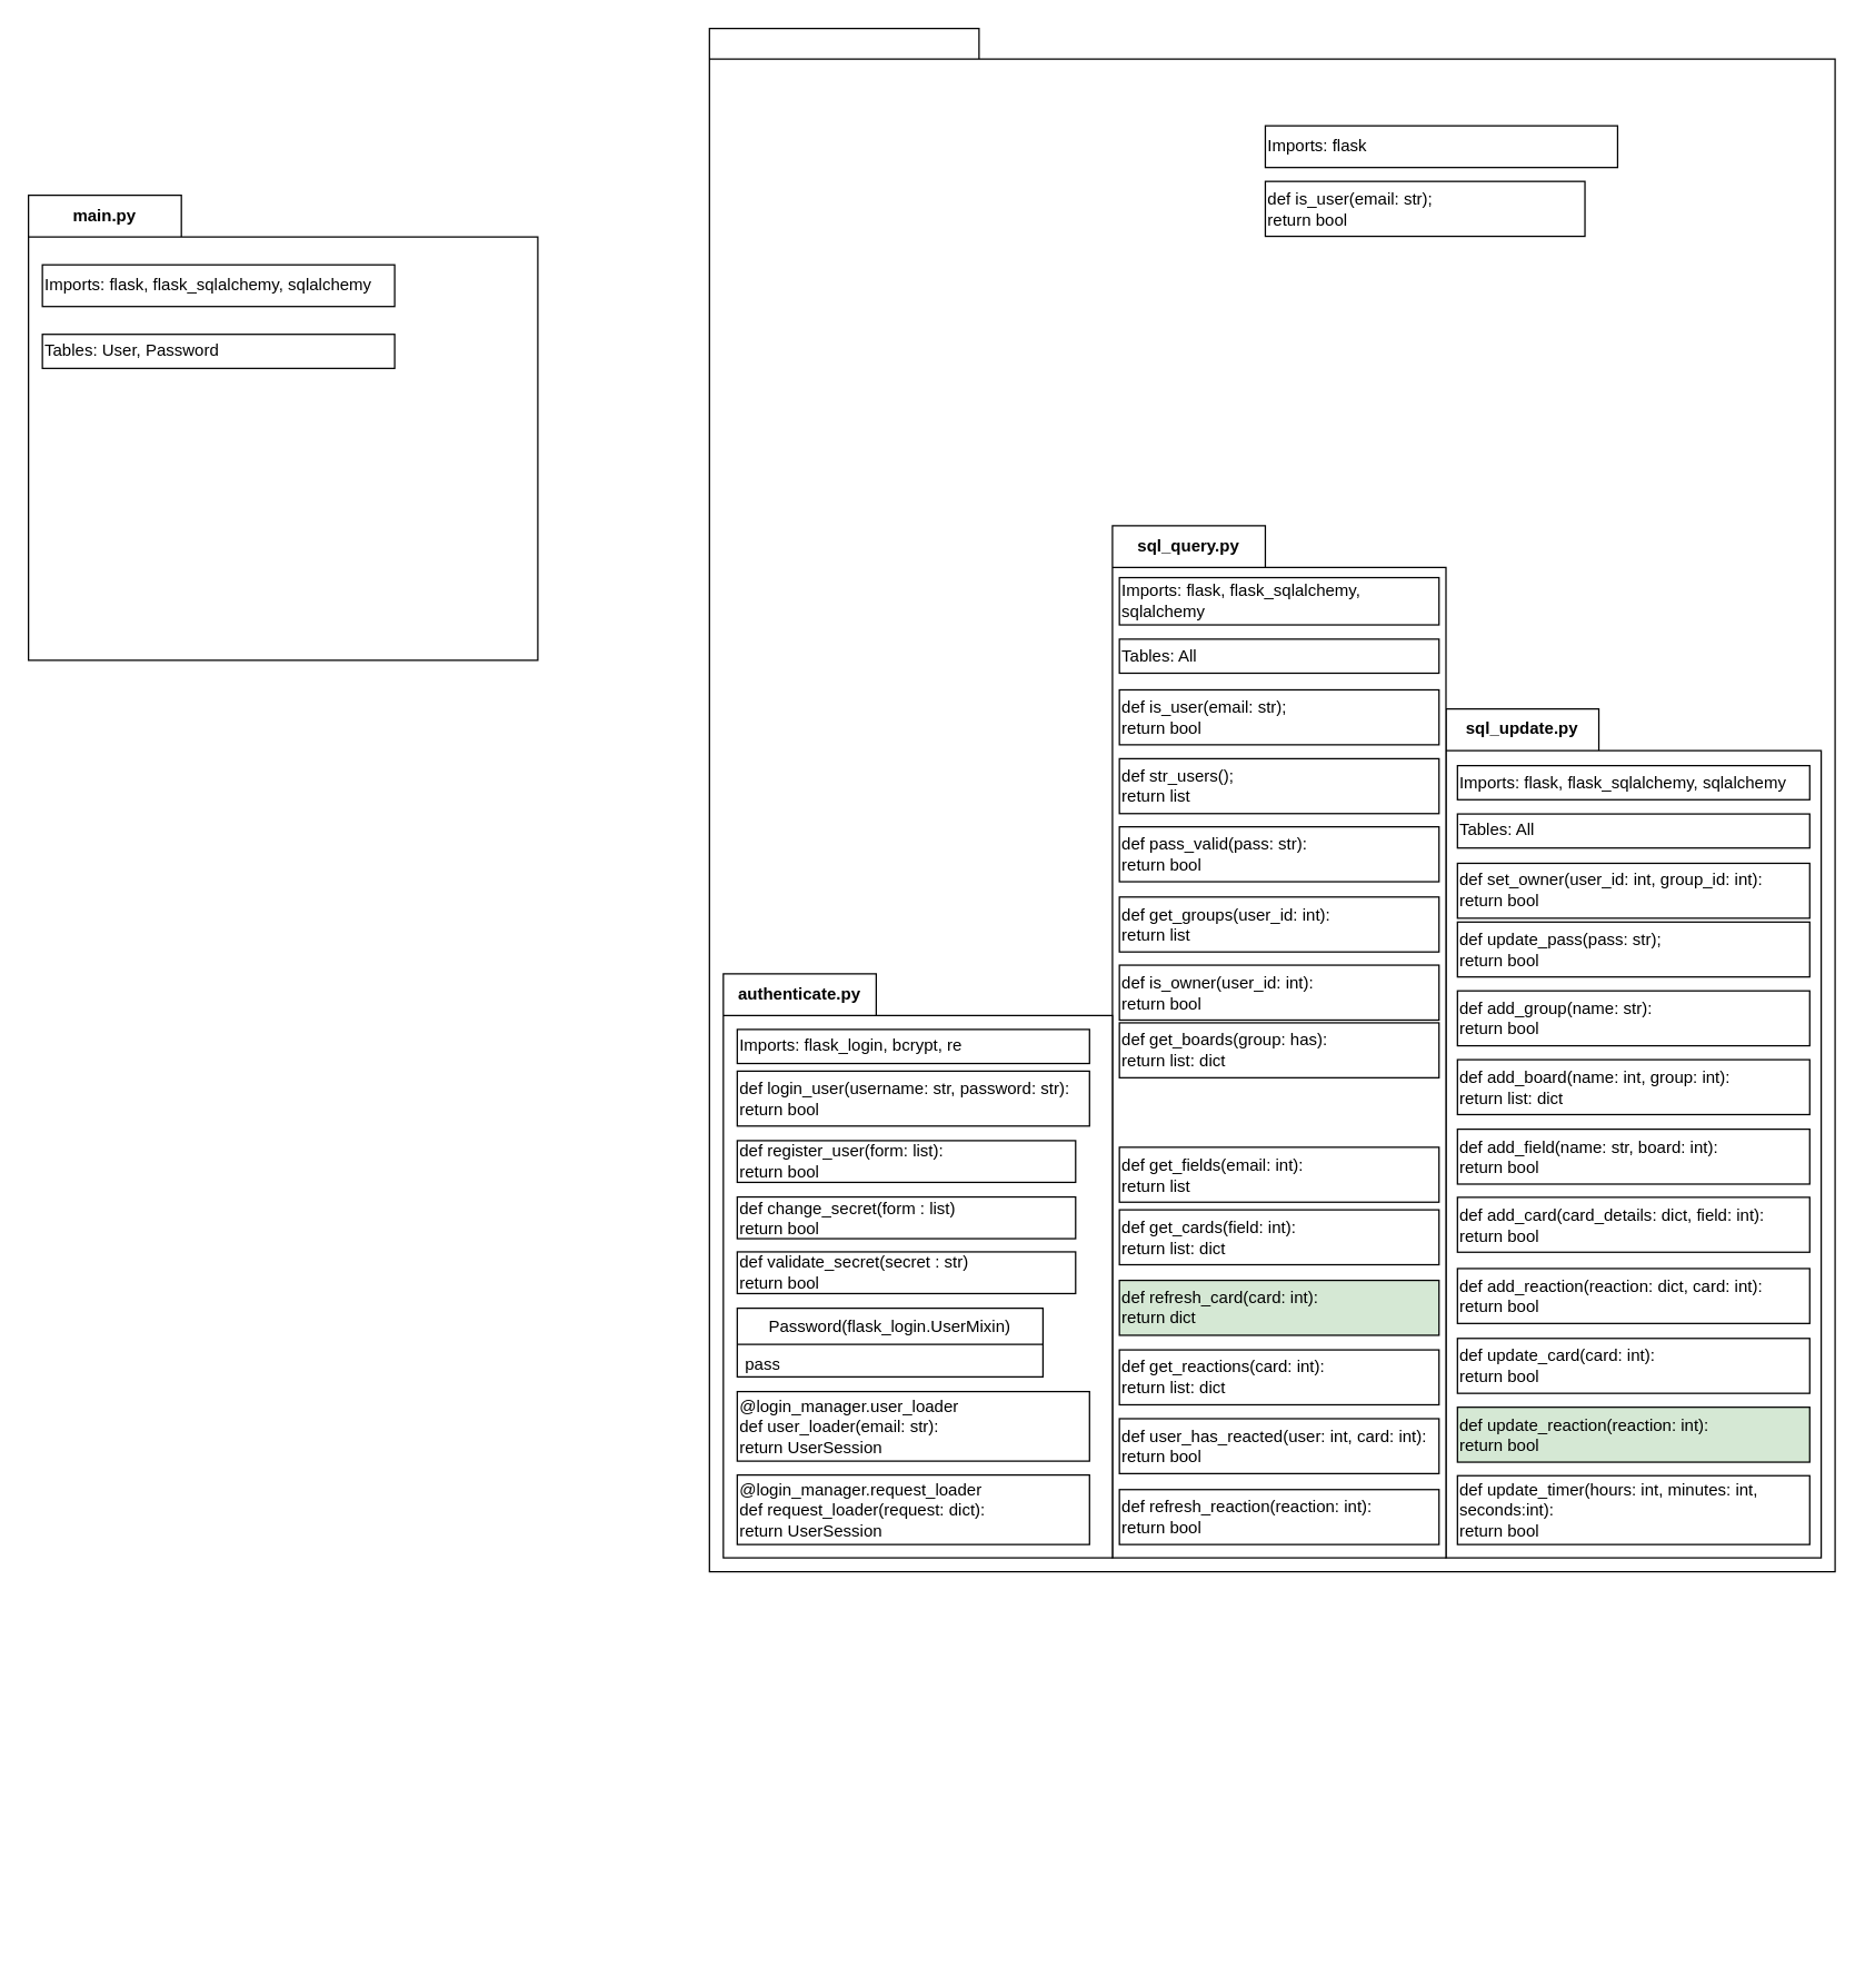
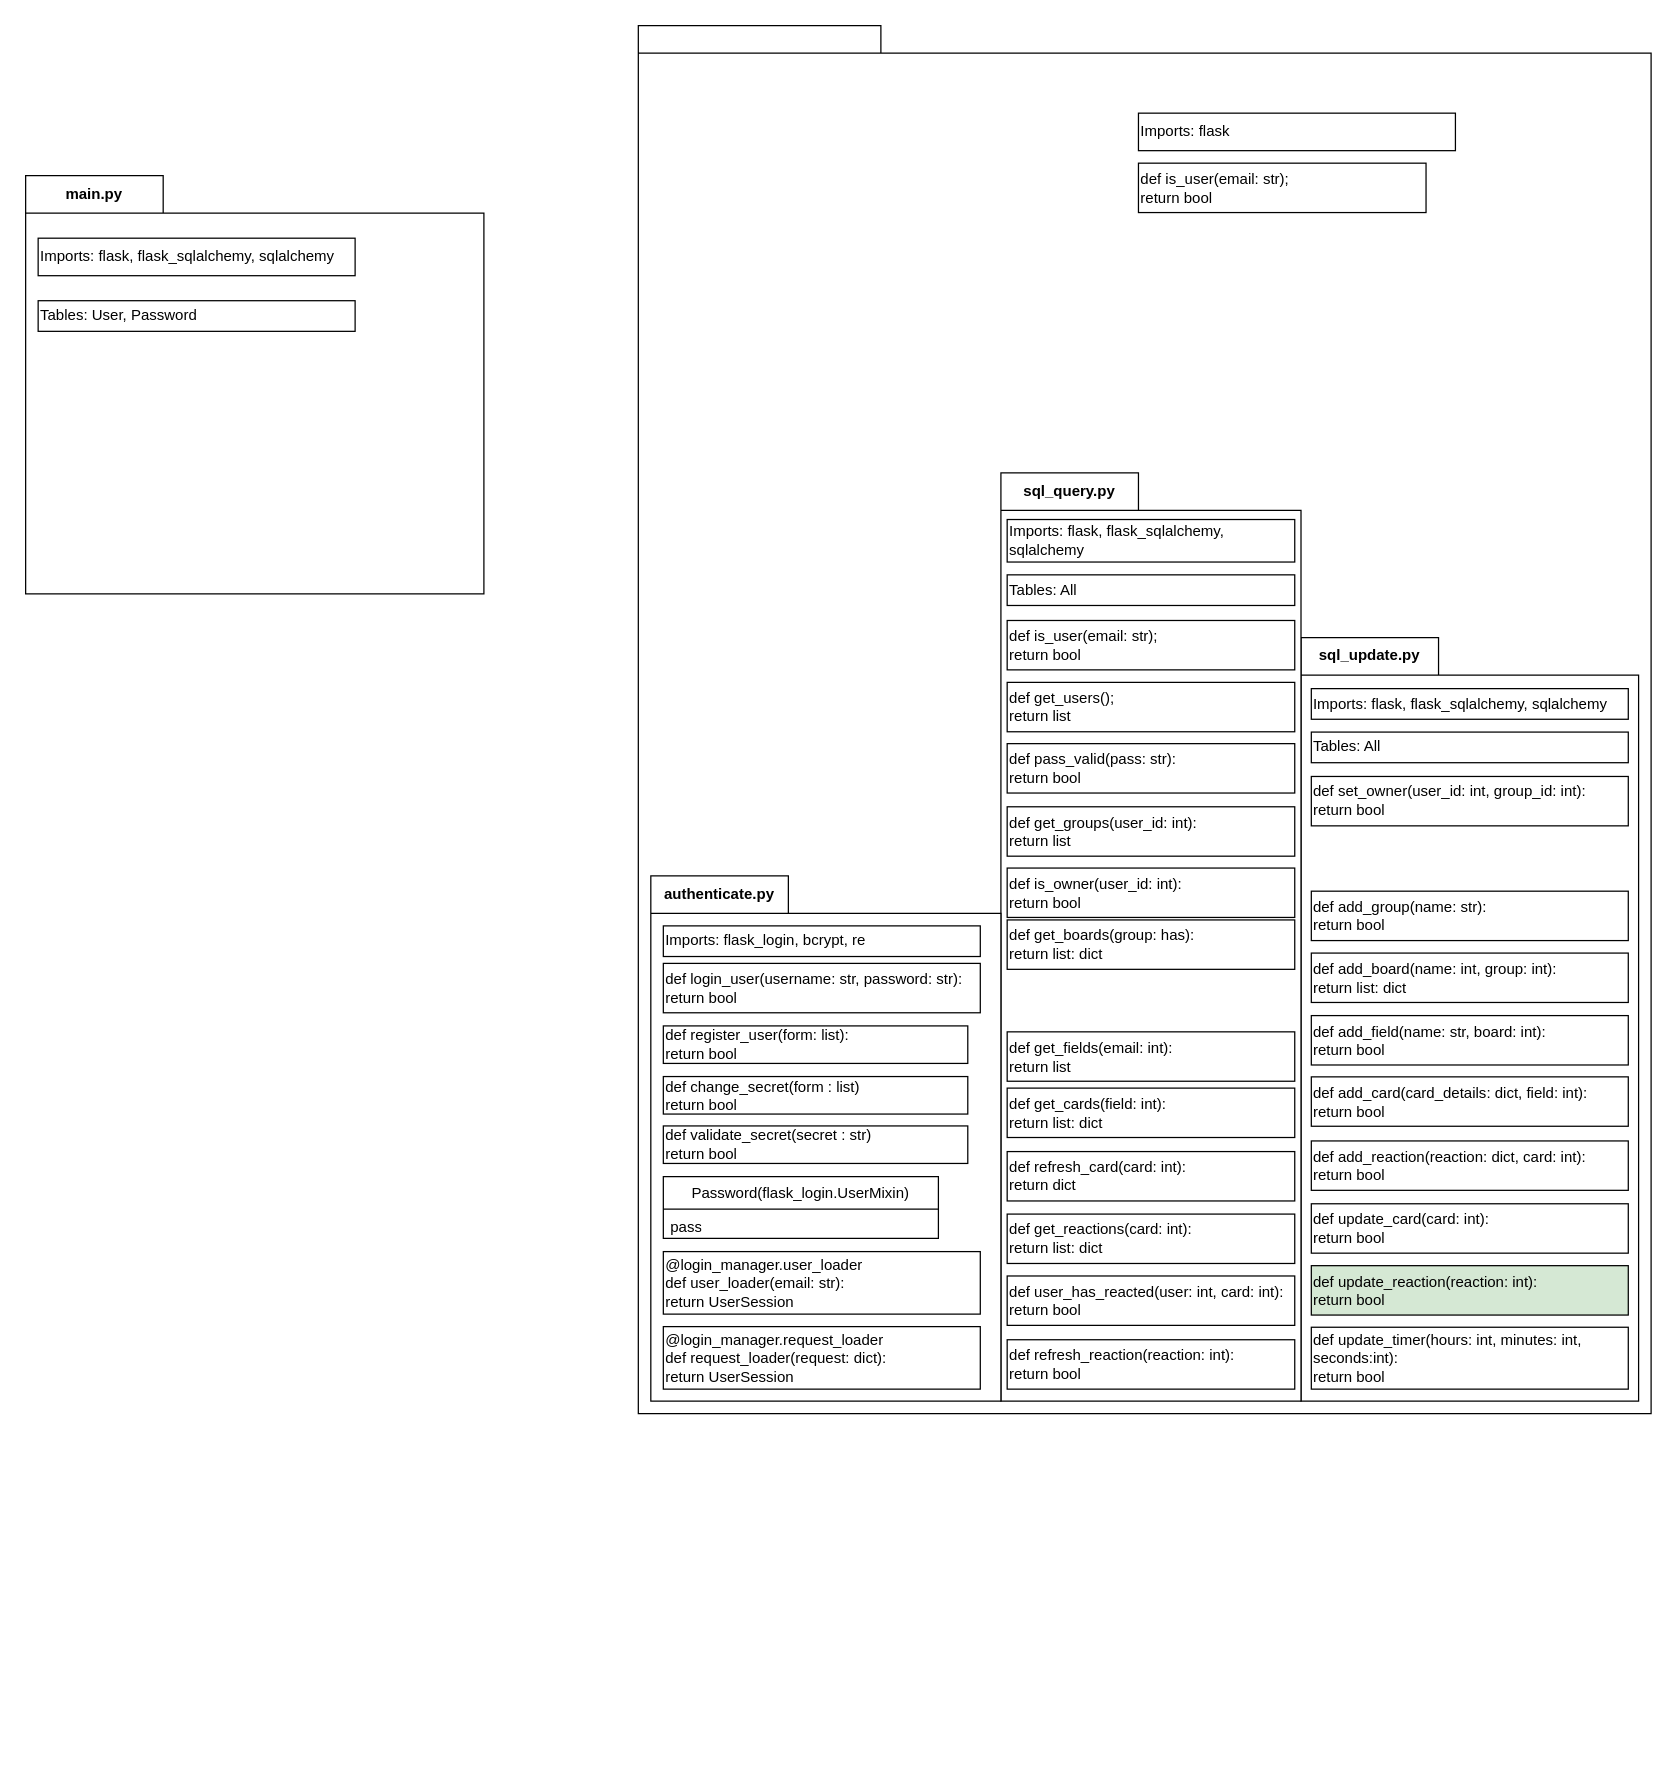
  <mxCell id="0" />
  <mxCell id="1" parent="0" />
  <mxCell id="2" value="sql_update.py" style="shape=folder;fontStyle=1;tabWidth=110;tabHeight=30;tabPosition=left;html=1;boundedLbl=1;labelInHeader=1;container=1;collapsible=0;whiteSpace=wrap;" vertex="1" parent="1"><mxGeometry x="1040" y="509.37" width="270" height="610.63" as="geometry" /></mxCell>
  <mxCell id="3" value="" style="html=1;strokeColor=none;resizeWidth=1;resizeHeight=1;fillColor=none;part=1;connectable=0;allowArrows=0;deletable=0;whiteSpace=wrap;" vertex="1" parent="2"><mxGeometry width="270.0" height="330.133" relative="1" as="geometry"><mxPoint y="30" as="offset" /></mxGeometry></mxCell>
  <mxCell id="4" value="" style="shape=folder;fontStyle=1;spacingTop=10;tabWidth=194;tabHeight=22;tabPosition=left;html=1;rounded=0;shadow=0;comic=0;labelBackgroundColor=none;strokeWidth=1;fillColor=none;fontFamily=Verdana;fontSize=10;align=center;movable=0;resizable=0;rotatable=0;deletable=0;editable=0;locked=1;connectable=0;" parent="1" vertex="1"><mxGeometry x="510" y="20" width="810" height="1110" as="geometry" /></mxCell>
  <mxCell id="5" value="sql_query.py" style="shape=folder;fontStyle=1;tabWidth=110;tabHeight=30;tabPosition=left;html=1;boundedLbl=1;labelInHeader=1;container=1;collapsible=0;whiteSpace=wrap;" vertex="1" parent="1"><mxGeometry x="800" y="377.75" width="240" height="742.25" as="geometry" /></mxCell>
  <mxCell id="6" value="" style="html=1;strokeColor=none;resizeWidth=1;resizeHeight=1;fillColor=none;part=1;connectable=0;allowArrows=0;deletable=0;whiteSpace=wrap;" vertex="1" parent="5"><mxGeometry width="240.0" height="401.292" relative="1" as="geometry"><mxPoint y="30" as="offset" /></mxGeometry></mxCell>
  <mxCell id="7" value="Imports: flask, flask_sqlalchemy, sqlalchemy" style="html=1;whiteSpace=wrap;align=left;" parent="5" vertex="1"><mxGeometry x="5" y="37.25" width="230" height="34" as="geometry" /></mxCell>
  <mxCell id="8" value="Tables: All" style="html=1;whiteSpace=wrap;align=left;" parent="5" vertex="1"><mxGeometry x="5" y="81.5" width="230" height="24.5" as="geometry" /></mxCell>
  <mxCell id="9" value="def is_user(email: str);&lt;br&gt;return bool" style="html=1;whiteSpace=wrap;align=left;" parent="5" vertex="1"><mxGeometry x="5" y="118" width="230" height="39.5" as="geometry" /></mxCell>
  <mxCell id="10" value="def pass_valid(pass: str):&lt;br&gt;return bool" style="html=1;whiteSpace=wrap;align=left;" parent="5" vertex="1"><mxGeometry x="5" y="216.5" width="230" height="39.5" as="geometry" /></mxCell>
  <mxCell id="11" value="def get_groups(user_id: int):&lt;br&gt;return list" style="html=1;whiteSpace=wrap;align=left;" parent="5" vertex="1"><mxGeometry x="5" y="267" width="230" height="39.5" as="geometry" /></mxCell>
  <mxCell id="12" value="def get_fields(email: int):&lt;br&gt;return list" style="html=1;whiteSpace=wrap;align=left;" vertex="1" parent="5"><mxGeometry x="5" y="447" width="230" height="39.5" as="geometry" /></mxCell>
- <mxCell id="13" value="def str_users();&lt;br&gt;return list" style="html=1;whiteSpace=wrap;align=left;" vertex="1" parent="5"><mxGeometry x="5" y="167.5" width="230" height="39.5" as="geometry" /></mxCell>
+ <mxCell id="13" value="def get_users();&lt;br&gt;return list" style="html=1;whiteSpace=wrap;align=left;" vertex="1" parent="5"><mxGeometry x="5" y="167.5" width="230" height="39.5" as="geometry" /></mxCell>
  <mxCell id="14" value="def get_cards(field: int):&lt;br&gt;return list: dict" style="html=1;whiteSpace=wrap;align=left;" vertex="1" parent="5"><mxGeometry x="5" y="492" width="230" height="39.5" as="geometry" /></mxCell>
- <mxCell id="15" value="def refresh_card(card: int):&lt;br&gt;return dict" style="html=1;whiteSpace=wrap;align=left;fillColor=#d5e8d4;" vertex="1" parent="5"><mxGeometry x="5" y="542.75" width="230" height="39.5" as="geometry" /></mxCell>
+ <mxCell id="15" value="def refresh_card(card: int):&lt;br&gt;return dict" style="html=1;whiteSpace=wrap;align=left;" vertex="1" parent="5"><mxGeometry x="5" y="542.75" width="230" height="39.5" as="geometry" /></mxCell>
  <mxCell id="16" value="def get_reactions(card: int):&lt;br&gt;return list: dict" style="html=1;whiteSpace=wrap;align=left;" vertex="1" parent="5"><mxGeometry x="5" y="592.75" width="230" height="39.5" as="geometry" /></mxCell>
  <mxCell id="17" value="def refresh_reaction(reaction: int):&lt;br&gt;return bool" style="html=1;whiteSpace=wrap;align=left;" vertex="1" parent="5"><mxGeometry x="5" y="693.25" width="230" height="39.5" as="geometry" /></mxCell>
  <mxCell id="18" value="def is_owner(user_id: int):&lt;br&gt;return bool" style="html=1;whiteSpace=wrap;align=left;" vertex="1" parent="5"><mxGeometry x="5" y="316" width="230" height="39.5" as="geometry" /></mxCell>
  <mxCell id="19" value="def get_boards(group: has):&lt;br&gt;return list: dict" style="html=1;whiteSpace=wrap;align=left;" vertex="1" parent="5"><mxGeometry x="5" y="357.5" width="230" height="39.5" as="geometry" /></mxCell>
  <mxCell id="20" value="def user_has_reacted(user: int, card: int):&lt;br&gt;return bool" style="html=1;whiteSpace=wrap;align=left;" vertex="1" parent="5"><mxGeometry x="5" y="642.25" width="230" height="39.5" as="geometry" /></mxCell>
  <mxCell id="21" value="authenticate.py" style="shape=folder;fontStyle=1;tabWidth=110;tabHeight=30;tabPosition=left;html=1;boundedLbl=1;labelInHeader=1;container=1;collapsible=0;whiteSpace=wrap;" parent="1" vertex="1"><mxGeometry x="520" y="700" width="280" height="420" as="geometry" /></mxCell>
  <mxCell id="22" value="" style="html=1;strokeColor=none;resizeWidth=1;resizeHeight=1;fillColor=none;part=1;connectable=0;allowArrows=0;deletable=0;whiteSpace=wrap;" parent="21" vertex="1"><mxGeometry width="280.0" height="227.07" relative="1" as="geometry"><mxPoint y="30" as="offset" /></mxGeometry></mxCell>
  <mxCell id="23" value="main.py" style="shape=folder;fontStyle=1;tabWidth=110;tabHeight=30;tabPosition=left;html=1;boundedLbl=1;labelInHeader=1;container=1;collapsible=0;whiteSpace=wrap;" parent="1" vertex="1"><mxGeometry x="20" y="140" width="366.5" height="334.5" as="geometry" /></mxCell>
  <mxCell id="24" value="" style="html=1;strokeColor=none;resizeWidth=1;resizeHeight=1;fillColor=none;part=1;connectable=0;allowArrows=0;deletable=0;whiteSpace=wrap;" parent="23" vertex="1"><mxGeometry width="366.5" height="180.845" relative="1" as="geometry"><mxPoint y="30" as="offset" /></mxGeometry></mxCell>
  <mxCell id="25" value="Tables: User, Password" style="html=1;whiteSpace=wrap;align=left;" parent="23" vertex="1"><mxGeometry x="10" y="100" width="253.5" height="24.5" as="geometry" /></mxCell>
  <mxCell id="26" value="Imports:&amp;nbsp;flask, flask_sqlalchemy, sqlalchemy" style="html=1;whiteSpace=wrap;align=left;" parent="23" vertex="1"><mxGeometry x="10" y="50" width="253.5" height="30" as="geometry" /></mxCell>
  <mxCell id="27" value="def login_user(username: str, password: str): &lt;br&gt;return bool" style="html=1;whiteSpace=wrap;align=left;" parent="1" vertex="1"><mxGeometry x="530" y="770" width="253.5" height="39.5" as="geometry" /></mxCell>
  <mxCell id="28" value="def register_user(form: list): &lt;br&gt;return bool" style="html=1;whiteSpace=wrap;align=left;" parent="1" vertex="1"><mxGeometry x="530" y="820" width="243.5" height="30" as="geometry" /></mxCell>
  <mxCell id="29" value="def change_secret(form : list)&lt;br&gt;return bool" style="html=1;whiteSpace=wrap;align=left;" parent="1" vertex="1"><mxGeometry x="530" y="860.5" width="243.5" height="30" as="geometry" /></mxCell>
  <mxCell id="30" value="def validate_secret(secret : str)&lt;br&gt;return bool" style="html=1;whiteSpace=wrap;align=left;" parent="1" vertex="1"><mxGeometry x="530" y="900" width="243.5" height="30" as="geometry" /></mxCell>
  <mxCell id="31" value="Imports: flask_login, bcrypt, re" style="html=1;whiteSpace=wrap;align=left;" parent="1" vertex="1"><mxGeometry x="530" y="740" width="253.5" height="24.5" as="geometry" /></mxCell>
  <mxCell id="32" value="Password(flask_login.UserMixin)" style="swimlane;fontStyle=0;childLayout=stackLayout;horizontal=1;startSize=26;fillColor=none;horizontalStack=0;resizeParent=1;resizeParentMax=0;resizeLast=0;collapsible=1;marginBottom=0;whiteSpace=wrap;html=1;" parent="1" vertex="1"><mxGeometry x="529.997" y="940.5" width="220" height="49.5" as="geometry"><mxRectangle x="30" y="66.671" width="70" height="30" as="alternateBounds" /></mxGeometry></mxCell>
  <mxCell id="33" value="pass" style="text;strokeColor=none;fillColor=none;align=left;verticalAlign=top;spacingLeft=4;spacingRight=4;overflow=hidden;rotatable=0;points=[[0,0.5],[1,0.5]];portConstraint=eastwest;whiteSpace=wrap;html=1;" parent="32" vertex="1"><mxGeometry y="26" width="220" height="23.5" as="geometry" /></mxCell>
  <mxCell id="34" value="@login_manager.user_loader&lt;br&gt;def user_loader(email: str): &lt;br&gt;return UserSession" style="html=1;whiteSpace=wrap;align=left;" parent="1" vertex="1"><mxGeometry x="530" y="1000.5" width="253.5" height="50" as="geometry" /></mxCell>
  <mxCell id="35" value="@login_manager.request_loader&lt;br&gt;def request_loader(request: dict): &lt;br&gt;return UserSession" style="html=1;whiteSpace=wrap;align=left;" parent="1" vertex="1"><mxGeometry x="530" y="1060.5" width="253.5" height="50" as="geometry" /></mxCell>
  <mxCell id="36" value="" style="html=1;strokeColor=none;resizeWidth=1;resizeHeight=1;fillColor=none;part=1;connectable=0;allowArrows=0;deletable=0;whiteSpace=wrap;" parent="1" vertex="1"><mxGeometry x="445" y="1180" width="280.0" height="227.07" as="geometry" /></mxCell>
- <mxCell id="37" value="def update_pass(pass: str);&lt;br&gt;return bool" style="html=1;whiteSpace=wrap;align=left;" parent="1" vertex="1"><mxGeometry x="1048.25" y="662.75" width="253.5" height="39.5" as="geometry" /></mxCell>
  <mxCell id="38" value="def update_card(card: int):&lt;br&gt;return bool" style="html=1;whiteSpace=wrap;align=left;" vertex="1" parent="1"><mxGeometry x="1048.25" y="962.25" width="253.5" height="39.5" as="geometry" /></mxCell>
  <mxCell id="39" value="def update_reaction(reaction: int):&lt;br&gt;return bool" style="html=1;whiteSpace=wrap;align=left;fillColor=#d5e8d4;" vertex="1" parent="1"><mxGeometry x="1048.25" y="1011.75" width="253.5" height="39.5" as="geometry" /></mxCell>
  <mxCell id="40" value="def add_field(name: str, board: int):&lt;br&gt;return bool" style="html=1;whiteSpace=wrap;align=left;" vertex="1" parent="1"><mxGeometry x="1048.25" y="811.75" width="253.5" height="39.5" as="geometry" /></mxCell>
  <mxCell id="41" value="def add_group(name: str):&lt;br&gt;return bool" style="html=1;whiteSpace=wrap;align=left;" vertex="1" parent="1"><mxGeometry x="1048.25" y="712.25" width="253.5" height="39.5" as="geometry" /></mxCell>
  <mxCell id="42" value="def add_card(card_details: dict, field: int):&lt;br&gt;return bool" style="html=1;whiteSpace=wrap;align=left;" vertex="1" parent="1"><mxGeometry x="1048.25" y="860.75" width="253.5" height="39.5" as="geometry" /></mxCell>
  <mxCell id="43" value="def set_owner(user_id: int, group_id: int):&lt;br&gt;return bool" style="html=1;whiteSpace=wrap;align=left;" vertex="1" parent="1"><mxGeometry x="1048.25" y="620.5" width="253.5" height="39.5" as="geometry" /></mxCell>
  <mxCell id="44" value="def add_board(name: int, group: int):&lt;br&gt;return list: dict" style="html=1;whiteSpace=wrap;align=left;" vertex="1" parent="1"><mxGeometry x="1048.25" y="761.75" width="253.5" height="39.5" as="geometry" /></mxCell>
  <mxCell id="45" value="def add_reaction(reaction: dict, card: int):&lt;br&gt;return bool" style="html=1;whiteSpace=wrap;align=left;" vertex="1" parent="1"><mxGeometry x="1048.25" y="912" width="253.5" height="39.5" as="geometry" /></mxCell>
  <mxCell id="46" value="Imports: flask, flask_sqlalchemy, sqlalchemy" style="html=1;whiteSpace=wrap;align=left;" vertex="1" parent="1"><mxGeometry x="1048.25" y="550.25" width="253.5" height="24.5" as="geometry" /></mxCell>
  <mxCell id="47" value="Tables: All" style="html=1;whiteSpace=wrap;align=left;" vertex="1" parent="1"><mxGeometry x="1048.25" y="585" width="253.5" height="24.5" as="geometry" /></mxCell>
  <mxCell id="48" value="def update_timer(hours: int, minutes: int, seconds:int):&lt;br&gt;return bool" style="html=1;whiteSpace=wrap;align=left;" vertex="1" parent="1"><mxGeometry x="1048.25" y="1061" width="253.5" height="49.5" as="geometry" /></mxCell>
  <mxCell id="49" value="Imports:&amp;nbsp;flask" style="html=1;whiteSpace=wrap;align=left;" vertex="1" parent="1"><mxGeometry x="910" y="90" width="253.5" height="30" as="geometry" /></mxCell>
  <mxCell id="50" value="def is_user(email: str);&lt;br&gt;return bool" style="html=1;whiteSpace=wrap;align=left;" vertex="1" parent="1"><mxGeometry x="910" y="130" width="230" height="39.5" as="geometry" /></mxCell>
